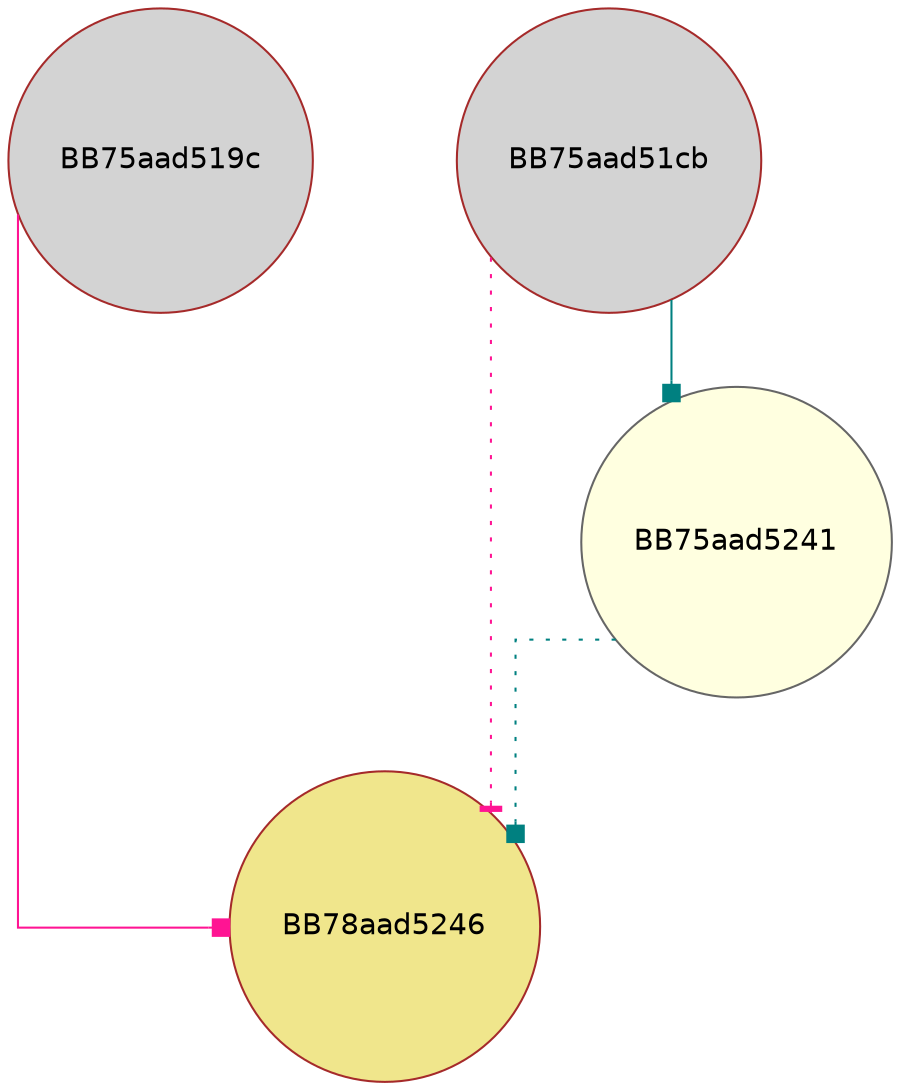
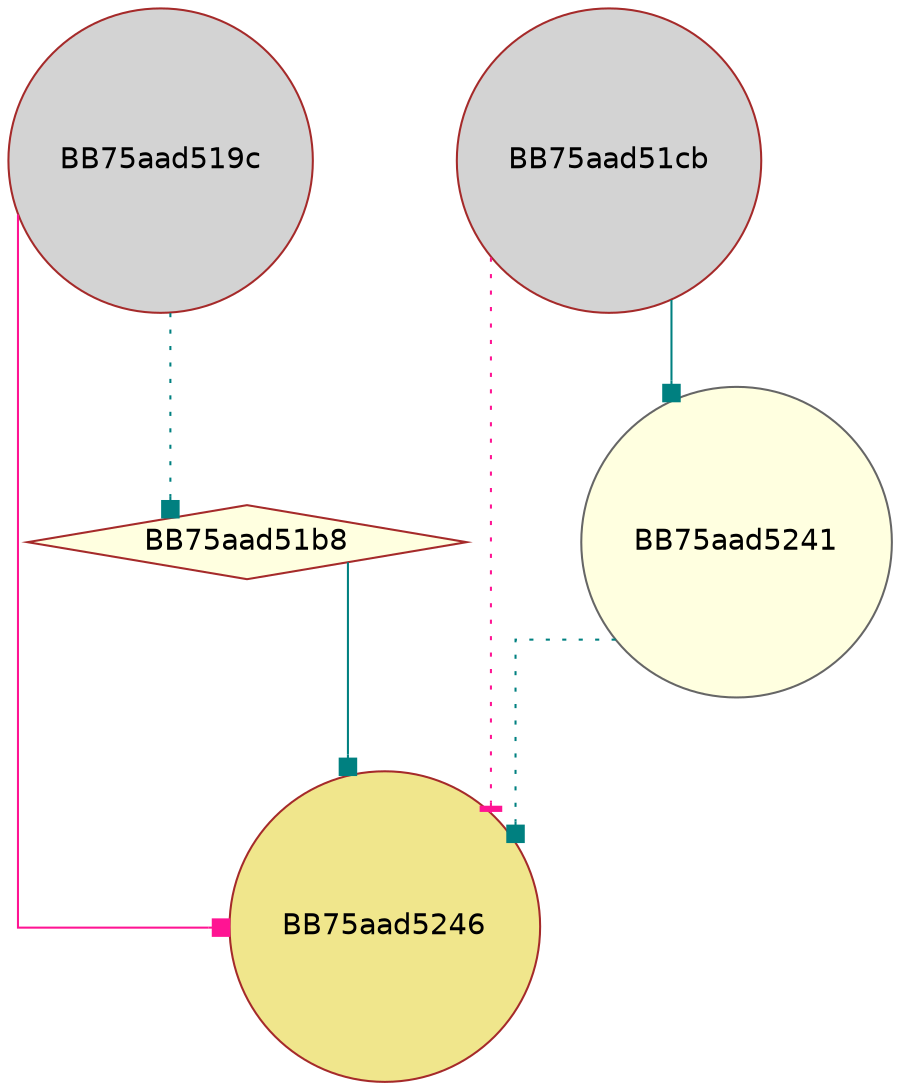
  digraph {
    fontname="DejaVu Sans"
    splines=ortho
    node [color=brown fillcolor=lightgrey fontname="DejaVu Sans" shape=circle style=filled]
    edge [arrowhead=box color=teal fontname="DejaVu Sans" style=solid]
-   BB75aad5246 [fillcolor=khaki label=BB78aad5246]
+   BB75aad5246 [fillcolor=khaki]
    BB75aad519c
+   BB75aad51b8 [fillcolor=lightyellow shape=diamond]
    BB75aad51cb
    BB75aad5241 [color=gray40 fillcolor=lightyellow]
    BB75aad519c -> BB75aad5246 [color=deeppink]
+   BB75aad519c -> BB75aad51b8 [style=dotted]
+   BB75aad51b8 -> BB75aad5246
    BB75aad51cb -> BB75aad5246 [arrowhead=tee color=deeppink style=dotted]
    BB75aad51cb -> BB75aad5241
    BB75aad5241 -> BB75aad5246 [style=dotted]
  }
